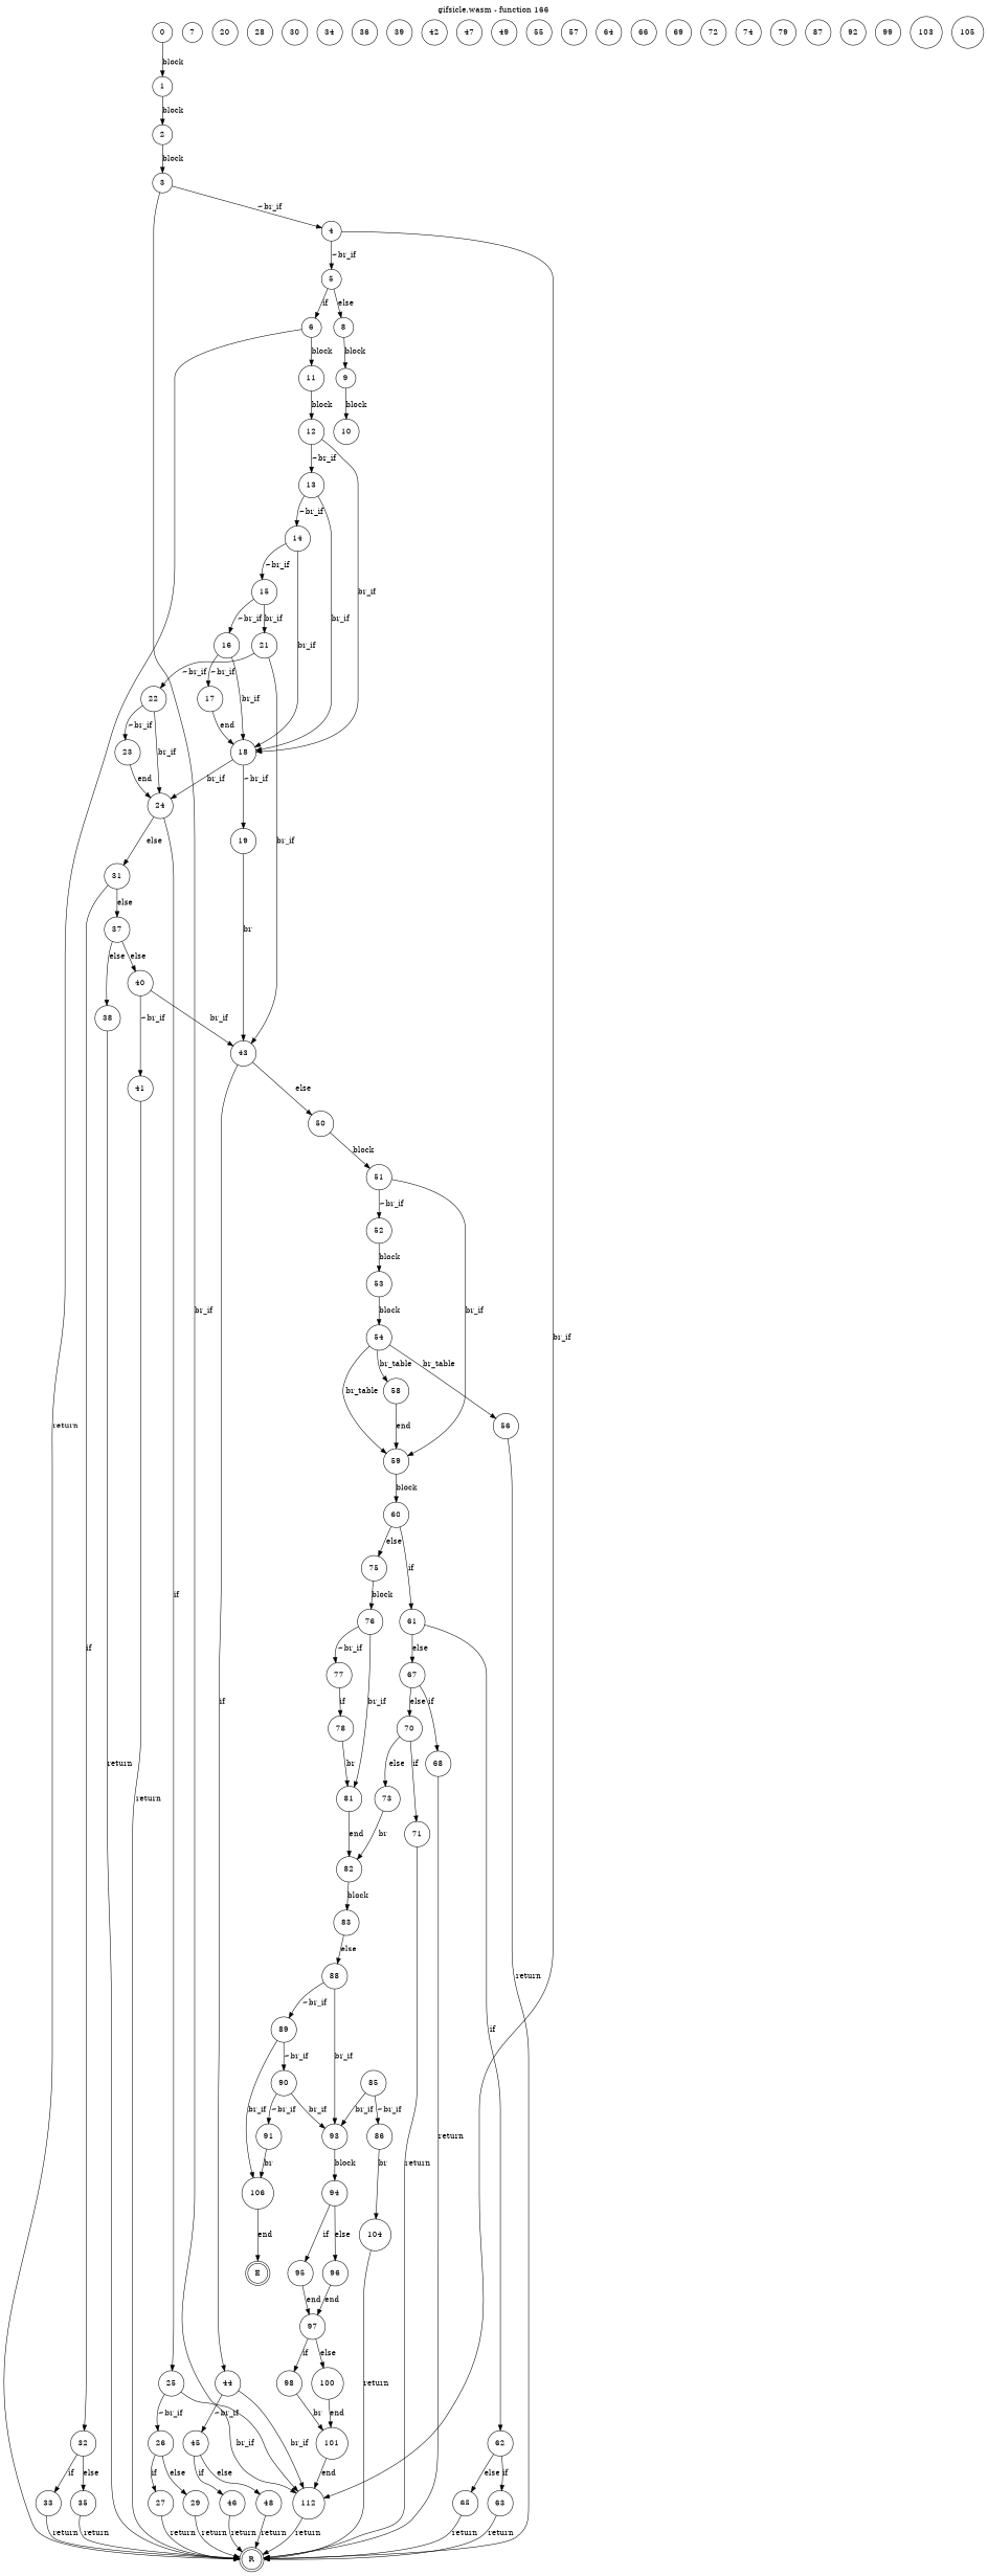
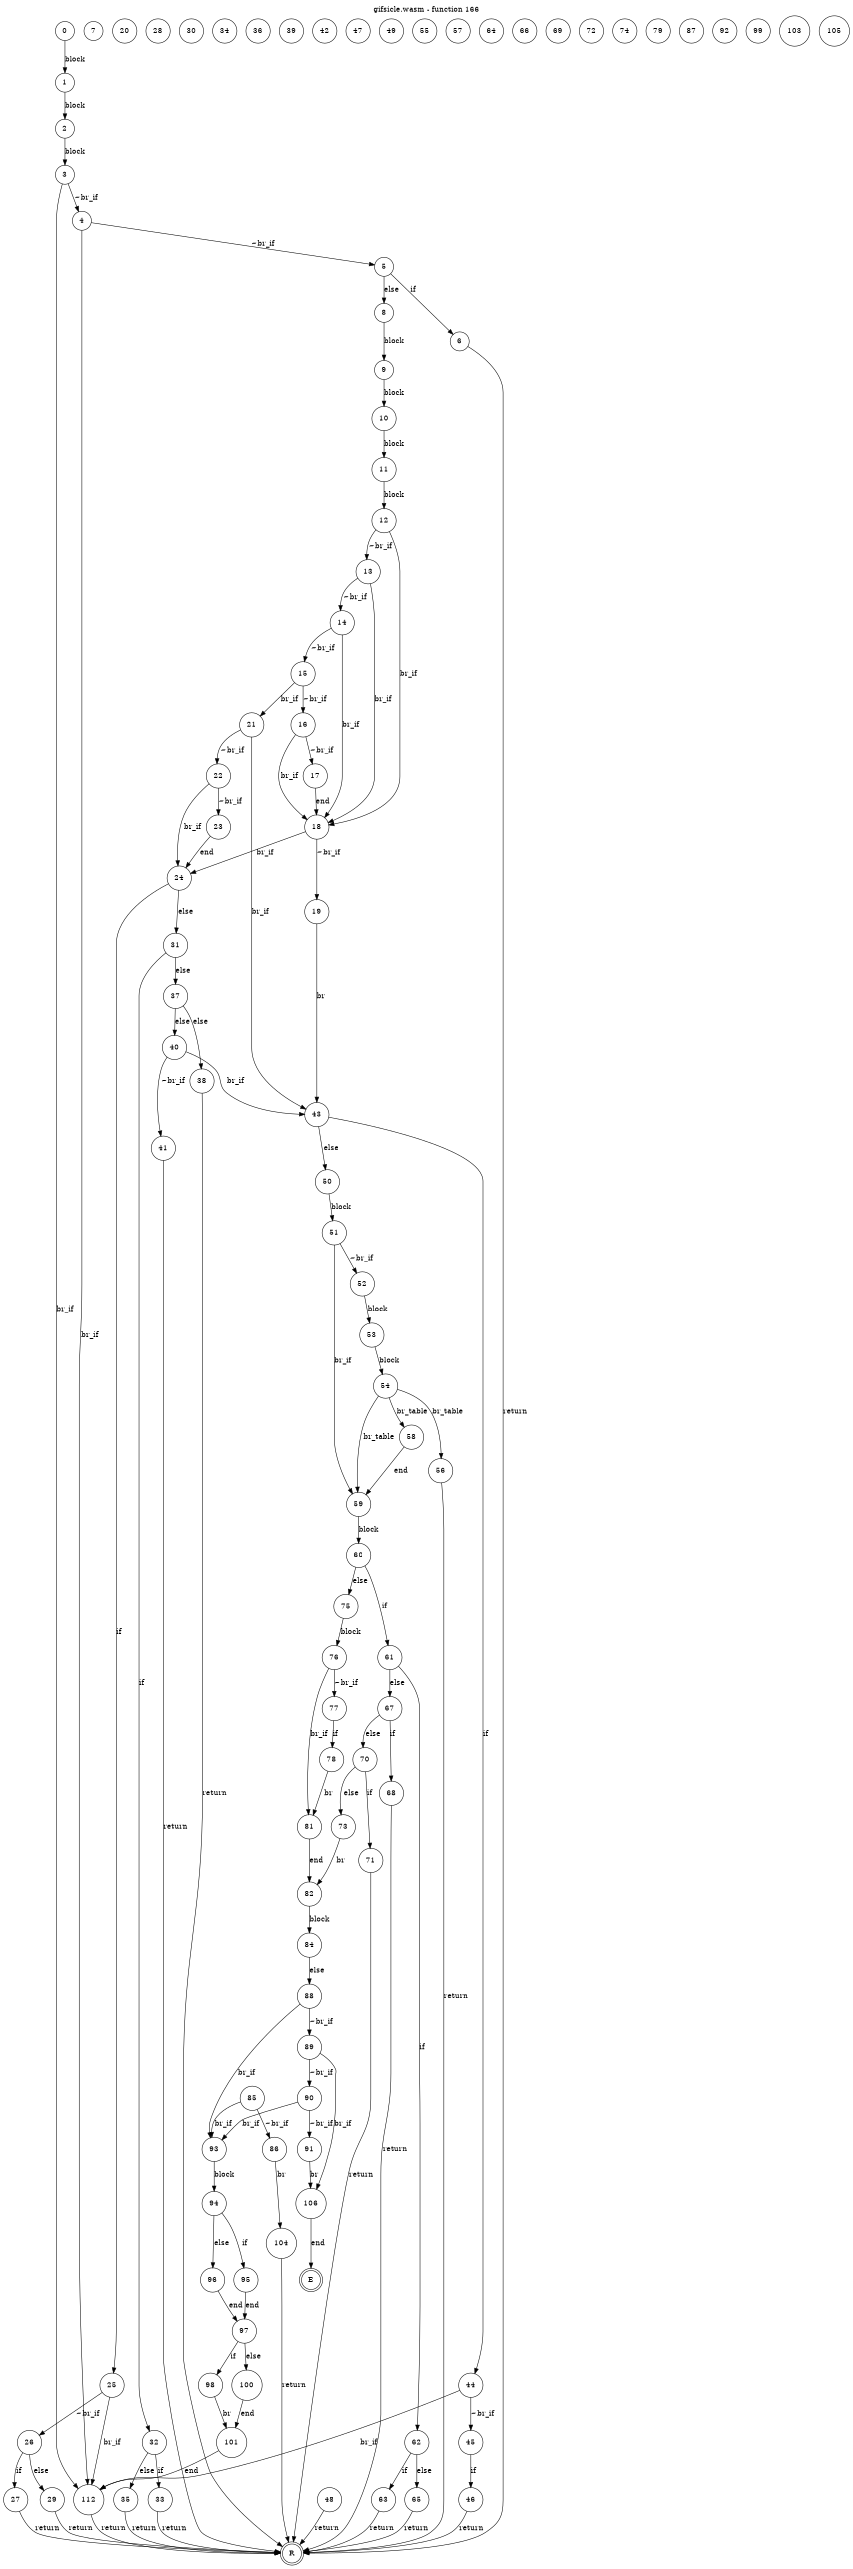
  digraph {
    label="gifsicle.wasm - function 166"
    labelfontcolor=black
    labelfontname=Helvetica
    labelfontsize=16
    labelloc=t
    node [shape=circle fontcolor=black]
    E [shape=doublecircle fontcolor=""]
    R [shape=doublecircle fontcolor=""]
    n3 [label=0]
    n4 [label=1]
    n5 [label=2]
    n6 [label=3]
    n7 [label=4]
    n8 [label=112]
    n9 [label=5]
    n10 [label=6]
    n11 [label=8]
    n12 [label=9]
    n13 [label=7]
    n14 [label=10]
    n15 [label=11]
    n16 [label=12]
    n17 [label=13]
    n18 [label=18]
    n19 [label=14]
    n20 [label=19]
    n21 [label=24]
    n22 [label=15]
    n23 [label=16]
    n24 [label=21]
    n25 [label=17]
    n26 [label=43]
    n27 [label=22]
    n28 [label=25]
    n29 [label=31]
    n30 [label=44]
    n31 [label=50]
    n32 [label=20]
    n33 [label=23]
    n34 [label=26]
    n35 [label=32]
    n36 [label=37]
    n37 [label=27]
    n38 [label=29]
    n39 [label=28]
    n40 [label=30]
    n41 [label=33]
    n42 [label=35]
    n43 [label=38]
    n44 [label=40]
    n45 [label=34]
    n46 [label=36]
    n47 [label=41]
    n48 [label=39]
    n49 [label=42]
    n50 [label=45]
    n51 [label=51]
    n52 [label=46]
    n53 [label=48]
    n54 [label=47]
    n55 [label=49]
    n56 [label=52]
    n57 [label=59]
    n58 [label=53]
    n59 [label=60]
    n60 [label=54]
    n61 [label=56]
    n62 [label=58]
    n63 [label=55]
    n64 [label=57]
    n65 [label=61]
    n66 [label=75]
    n67 [label=62]
    n68 [label=67]
    n69 [label=76]
    n70 [label=63]
    n71 [label=65]
    n72 [label=68]
    n73 [label=70]
    n74 [label=64]
    n75 [label=66]
    n76 [label=71]
    n77 [label=73]
    n78 [label=69]
    n79 [label=82]
    n80 [label=72]
-   n81 [label=83]
+   n81 [label=84]
    n82 [label=74]
    n83 [label=77]
    n84 [label=81]
    n85 [label=78]
    n86 [label=79]
    n87 [label=88]
    n88 [label=93]
    n89 [label=89]
    n90 [label=85]
    n91 [label=86]
    n92 [label=104]
    n93 [label=94]
    n94 [label=87]
    n95 [label=90]
    n96 [label=106]
    n97 [label=91]
    n98 [label=92]
    n99 [label=95]
    n100 [label=96]
    n101 [label=97]
    n102 [label=98]
    n103 [label=100]
    n104 [label=101]
    n105 [label=99]
    n106 [label=103]
    n107 [label=105]
    n3 -> n4 [label=block]
    n4 -> n5 [label=block]
    n5 -> n6 [label=block]
    n6 -> n7 [label="~br_if"]
    n6 -> n8 [label=br_if]
    n7 -> n8 [label=br_if]
    n7 -> n9 [label="~br_if"]
    n8 -> R [label=return]
    n9 -> n10 [label=if]
    n9 -> n11 [label=else]
    n10 -> R [label=return]
    n11 -> n12 [label=block]
    n12 -> n14 [label=block]
-   n10 -> n15 [label=block]
+   n14 -> n15 [label=block]
    n15 -> n16 [label=block]
    n16 -> n17 [label="~br_if"]
    n16 -> n18 [label=br_if]
    n17 -> n18 [label=br_if]
    n17 -> n19 [label="~br_if"]
    n18 -> n20 [label="~br_if"]
    n18 -> n21 [label=br_if]
    n19 -> n18 [label=br_if]
    n19 -> n22 [label="~br_if"]
    n20 -> n26 [label=br]
    n21 -> n28 [label=if]
    n21 -> n29 [label=else]
    n22 -> n23 [label="~br_if"]
    n22 -> n24 [label=br_if]
    n23 -> n18 [label=br_if]
    n23 -> n25 [label="~br_if"]
    n24 -> n26 [label=br_if]
    n24 -> n27 [label="~br_if"]
    n25 -> n18 [label=end]
    n26 -> n30 [label=if]
    n26 -> n31 [label=else]
    n27 -> n21 [label=br_if]
    n27 -> n33 [label="~br_if"]
    n28 -> n8 [label=br_if]
    n28 -> n34 [label="~br_if"]
    n29 -> n35 [label=if]
    n29 -> n36 [label=else]
    n30 -> n8 [label=br_if]
    n30 -> n50 [label="~br_if"]
    n31 -> n51 [label=block]
    n33 -> n21 [label=end]
    n34 -> n37 [label=if]
    n34 -> n38 [label=else]
    n35 -> n41 [label=if]
    n35 -> n42 [label=else]
    n36 -> n43 [label=else]
    n36 -> n44 [label=else]
    n37 -> R [label=return]
    n38 -> R [label=return]
    n41 -> R [label=return]
    n42 -> R [label=return]
    n43 -> R [label=return]
    n44 -> n26 [label=br_if]
    n44 -> n47 [label="~br_if"]
    n47 -> R [label=return]
    n50 -> n52 [label=if]
-   n50 -> n53 [label=else]
    n51 -> n56 [label="~br_if"]
    n51 -> n57 [label=br_if]
    n52 -> R [label=return]
    n53 -> R [label=return]
    n56 -> n58 [label=block]
    n57 -> n59 [label=block]
    n58 -> n60 [label=block]
    n59 -> n65 [label=if]
    n59 -> n66 [label=else]
    n60 -> n57 [label=br_table]
    n60 -> n61 [label=br_table]
    n60 -> n62 [label=br_table]
    n61 -> R [label=return]
    n62 -> n57 [label=end]
    n65 -> n67 [label=if]
    n65 -> n68 [label=else]
    n66 -> n69 [label=block]
    n67 -> n70 [label=if]
    n67 -> n71 [label=else]
    n68 -> n72 [label=if]
    n68 -> n73 [label=else]
    n69 -> n83 [label="~br_if"]
    n69 -> n84 [label=br_if]
    n70 -> R [label=return]
    n71 -> R [label=return]
    n72 -> R [label=return]
    n73 -> n76 [label=if]
    n73 -> n77 [label=else]
    n76 -> R [label=return]
    n77 -> n79 [label=br]
    n79 -> n81 [label=block]
    n81 -> n87 [label=else]
    n83 -> n85 [label=if]
    n84 -> n79 [label=end]
    n85 -> n84 [label=br]
    n87 -> n88 [label=br_if]
    n87 -> n89 [label="~br_if"]
    n88 -> n93 [label=block]
    n89 -> n95 [label="~br_if"]
    n89 -> n96 [label=br_if]
    n90 -> n88 [label=br_if]
    n90 -> n91 [label="~br_if"]
    n91 -> n92 [label=br]
    n92 -> R [label=return]
    n93 -> n99 [label=if]
    n93 -> n100 [label=else]
    n95 -> n88 [label=br_if]
    n95 -> n97 [label="~br_if"]
    n96 -> E [label=end]
    n97 -> n96 [label=br]
    n99 -> n101 [label=end]
    n100 -> n101 [label=end]
    n101 -> n102 [label=if]
    n101 -> n103 [label=else]
    n102 -> n104 [label=br]
    n103 -> n104 [label=end]
    n104 -> n8 [label=end]
  }
